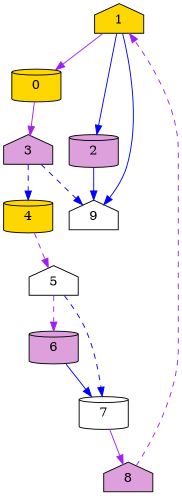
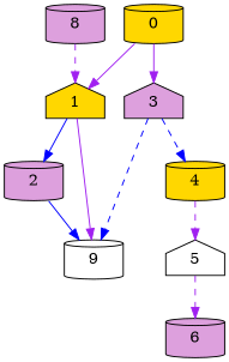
  digraph {
    node [fillcolor=plum shape=house style=filled]
    edge [color=blue style=solid]
    1 [fillcolor=gold]
    0 [fillcolor=gold shape=cylinder]
    3
    2 [shape=cylinder]
-   9 [fillcolor=white]
+   9 [fillcolor=white shape=cylinder]
    4 [fillcolor=gold shape=cylinder]
    5 [fillcolor=white]
    6 [shape=cylinder]
-   7 [fillcolor=white shape=cylinder]
-   8
+   8 [shape=cylinder]
    1 -> 2
-   1 -> 9
-   1 -> 0 [color=purple]
+   1 -> 9 [color=purple]
+   0 -> 1 [color=purple]
    0 -> 3 [color=purple]
    3 -> 9 [style=dashed]
    3 -> 4 [style=dashed]
    2 -> 9
    4 -> 5 [color=purple style=dashed]
    5 -> 6 [color=purple style=dashed]
-   5 -> 7 [style=dashed]
-   6 -> 7
-   7 -> 8 [color=purple]
    8 -> 1 [color=purple style=dashed]
  }
